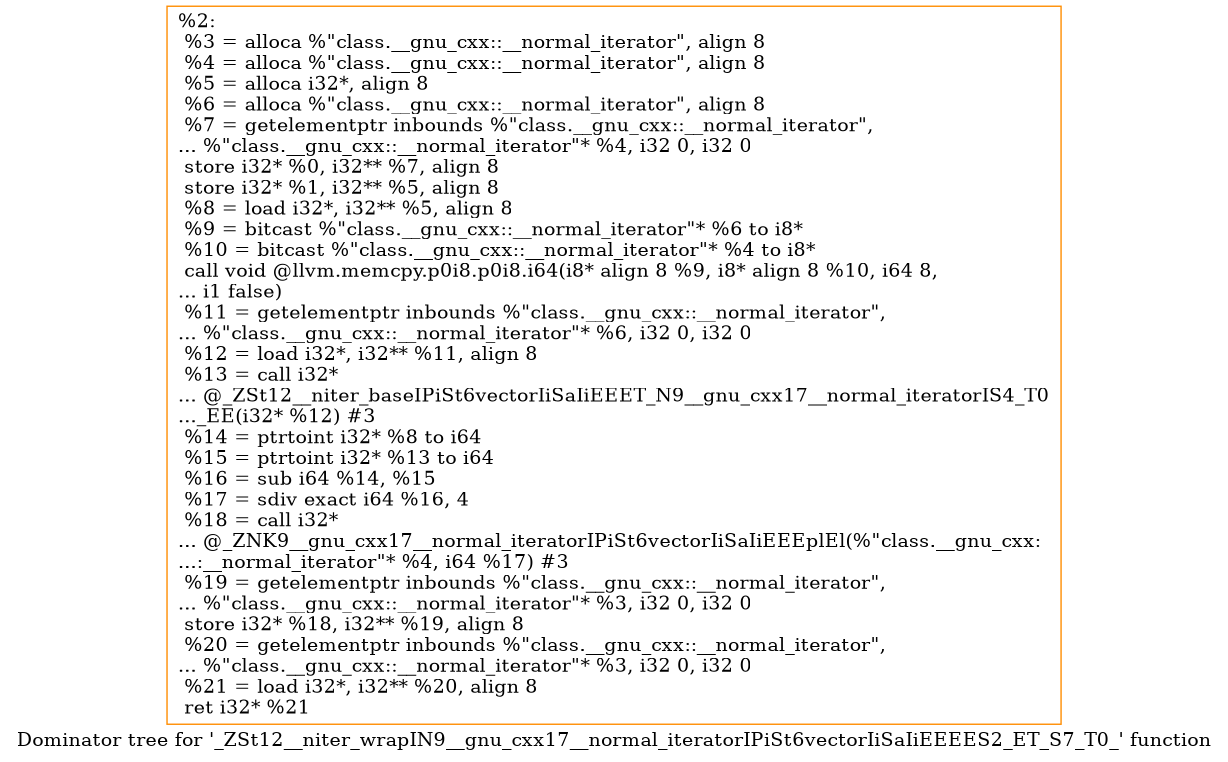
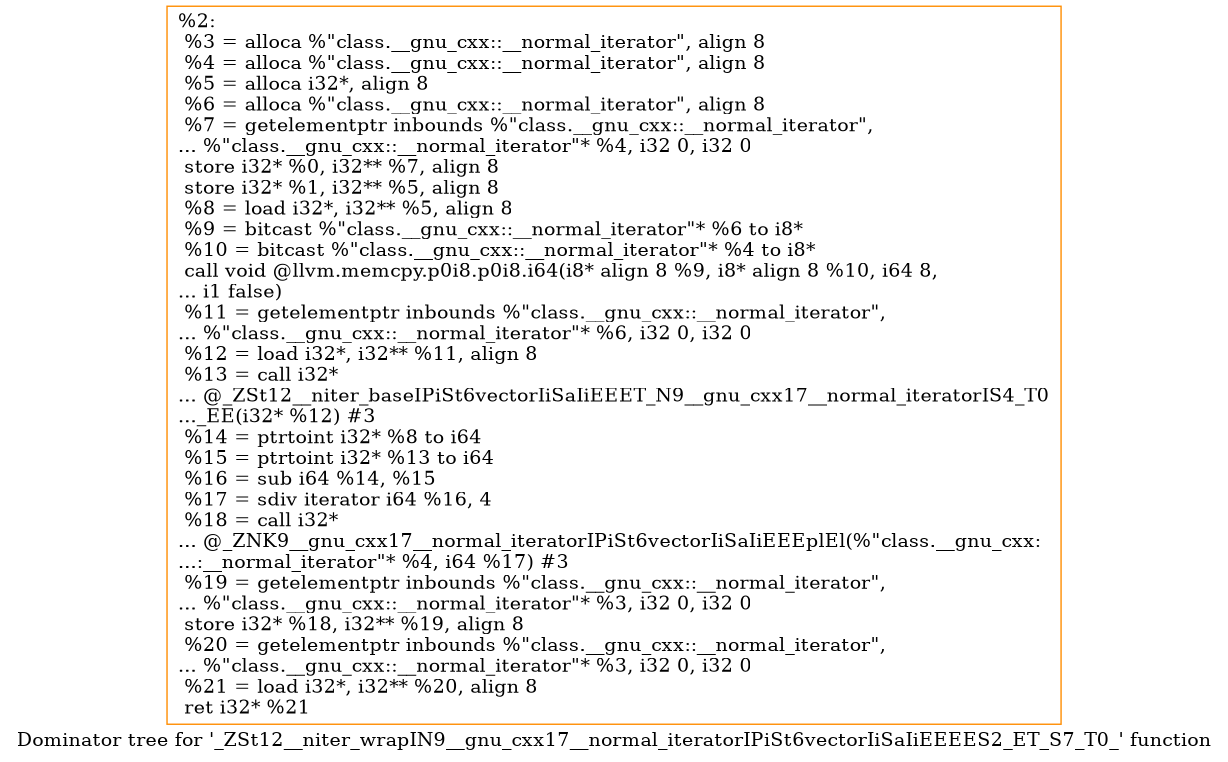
  digraph {
    label="Dominator tree for '_ZSt12__niter_wrapIN9__gnu_cxx17__normal_iteratorIPiSt6vectorIiSaIiEEEES2_ET_S7_T0_' function"
-   n1 [label="{%2:\l  %3 = alloca %\"class.__gnu_cxx::__normal_iterator\", align 8\l  %4 = alloca %\"class.__gnu_cxx::__normal_iterator\", align 8\l  %5 = alloca i32*, align 8\l  %6 = alloca %\"class.__gnu_cxx::__normal_iterator\", align 8\l  %7 = getelementptr inbounds %\"class.__gnu_cxx::__normal_iterator\",\l... %\"class.__gnu_cxx::__normal_iterator\"* %4, i32 0, i32 0\l  store i32* %0, i32** %7, align 8\l  store i32* %1, i32** %5, align 8\l  %8 = load i32*, i32** %5, align 8\l  %9 = bitcast %\"class.__gnu_cxx::__normal_iterator\"* %6 to i8*\l  %10 = bitcast %\"class.__gnu_cxx::__normal_iterator\"* %4 to i8*\l  call void @llvm.memcpy.p0i8.p0i8.i64(i8* align 8 %9, i8* align 8 %10, i64 8,\l... i1 false)\l  %11 = getelementptr inbounds %\"class.__gnu_cxx::__normal_iterator\",\l... %\"class.__gnu_cxx::__normal_iterator\"* %6, i32 0, i32 0\l  %12 = load i32*, i32** %11, align 8\l  %13 = call i32*\l... @_ZSt12__niter_baseIPiSt6vectorIiSaIiEEET_N9__gnu_cxx17__normal_iteratorIS4_T0\l..._EE(i32* %12) #3\l  %14 = ptrtoint i32* %8 to i64\l  %15 = ptrtoint i32* %13 to i64\l  %16 = sub i64 %14, %15\l  %17 = sdiv exact i64 %16, 4\l  %18 = call i32*\l... @_ZNK9__gnu_cxx17__normal_iteratorIPiSt6vectorIiSaIiEEEplEl(%\"class.__gnu_cxx:\l...:__normal_iterator\"* %4, i64 %17) #3\l  %19 = getelementptr inbounds %\"class.__gnu_cxx::__normal_iterator\",\l... %\"class.__gnu_cxx::__normal_iterator\"* %3, i32 0, i32 0\l  store i32* %18, i32** %19, align 8\l  %20 = getelementptr inbounds %\"class.__gnu_cxx::__normal_iterator\",\l... %\"class.__gnu_cxx::__normal_iterator\"* %3, i32 0, i32 0\l  %21 = load i32*, i32** %20, align 8\l  ret i32* %21\l}" shape=record color=darkorange]
+   n1 [label="{%2:\l  %3 = alloca %\"class.__gnu_cxx::__normal_iterator\", align 8\l  %4 = alloca %\"class.__gnu_cxx::__normal_iterator\", align 8\l  %5 = alloca i32*, align 8\l  %6 = alloca %\"class.__gnu_cxx::__normal_iterator\", align 8\l  %7 = getelementptr inbounds %\"class.__gnu_cxx::__normal_iterator\",\l... %\"class.__gnu_cxx::__normal_iterator\"* %4, i32 0, i32 0\l  store i32* %0, i32** %7, align 8\l  store i32* %1, i32** %5, align 8\l  %8 = load i32*, i32** %5, align 8\l  %9 = bitcast %\"class.__gnu_cxx::__normal_iterator\"* %6 to i8*\l  %10 = bitcast %\"class.__gnu_cxx::__normal_iterator\"* %4 to i8*\l  call void @llvm.memcpy.p0i8.p0i8.i64(i8* align 8 %9, i8* align 8 %10, i64 8,\l... i1 false)\l  %11 = getelementptr inbounds %\"class.__gnu_cxx::__normal_iterator\",\l... %\"class.__gnu_cxx::__normal_iterator\"* %6, i32 0, i32 0\l  %12 = load i32*, i32** %11, align 8\l  %13 = call i32*\l... @_ZSt12__niter_baseIPiSt6vectorIiSaIiEEET_N9__gnu_cxx17__normal_iteratorIS4_T0\l..._EE(i32* %12) #3\l  %14 = ptrtoint i32* %8 to i64\l  %15 = ptrtoint i32* %13 to i64\l  %16 = sub i64 %14, %15\l  %17 = sdiv iterator i64 %16, 4\l  %18 = call i32*\l... @_ZNK9__gnu_cxx17__normal_iteratorIPiSt6vectorIiSaIiEEEplEl(%\"class.__gnu_cxx:\l...:__normal_iterator\"* %4, i64 %17) #3\l  %19 = getelementptr inbounds %\"class.__gnu_cxx::__normal_iterator\",\l... %\"class.__gnu_cxx::__normal_iterator\"* %3, i32 0, i32 0\l  store i32* %18, i32** %19, align 8\l  %20 = getelementptr inbounds %\"class.__gnu_cxx::__normal_iterator\",\l... %\"class.__gnu_cxx::__normal_iterator\"* %3, i32 0, i32 0\l  %21 = load i32*, i32** %20, align 8\l  ret i32* %21\l}" shape=record color=darkorange]
  }
